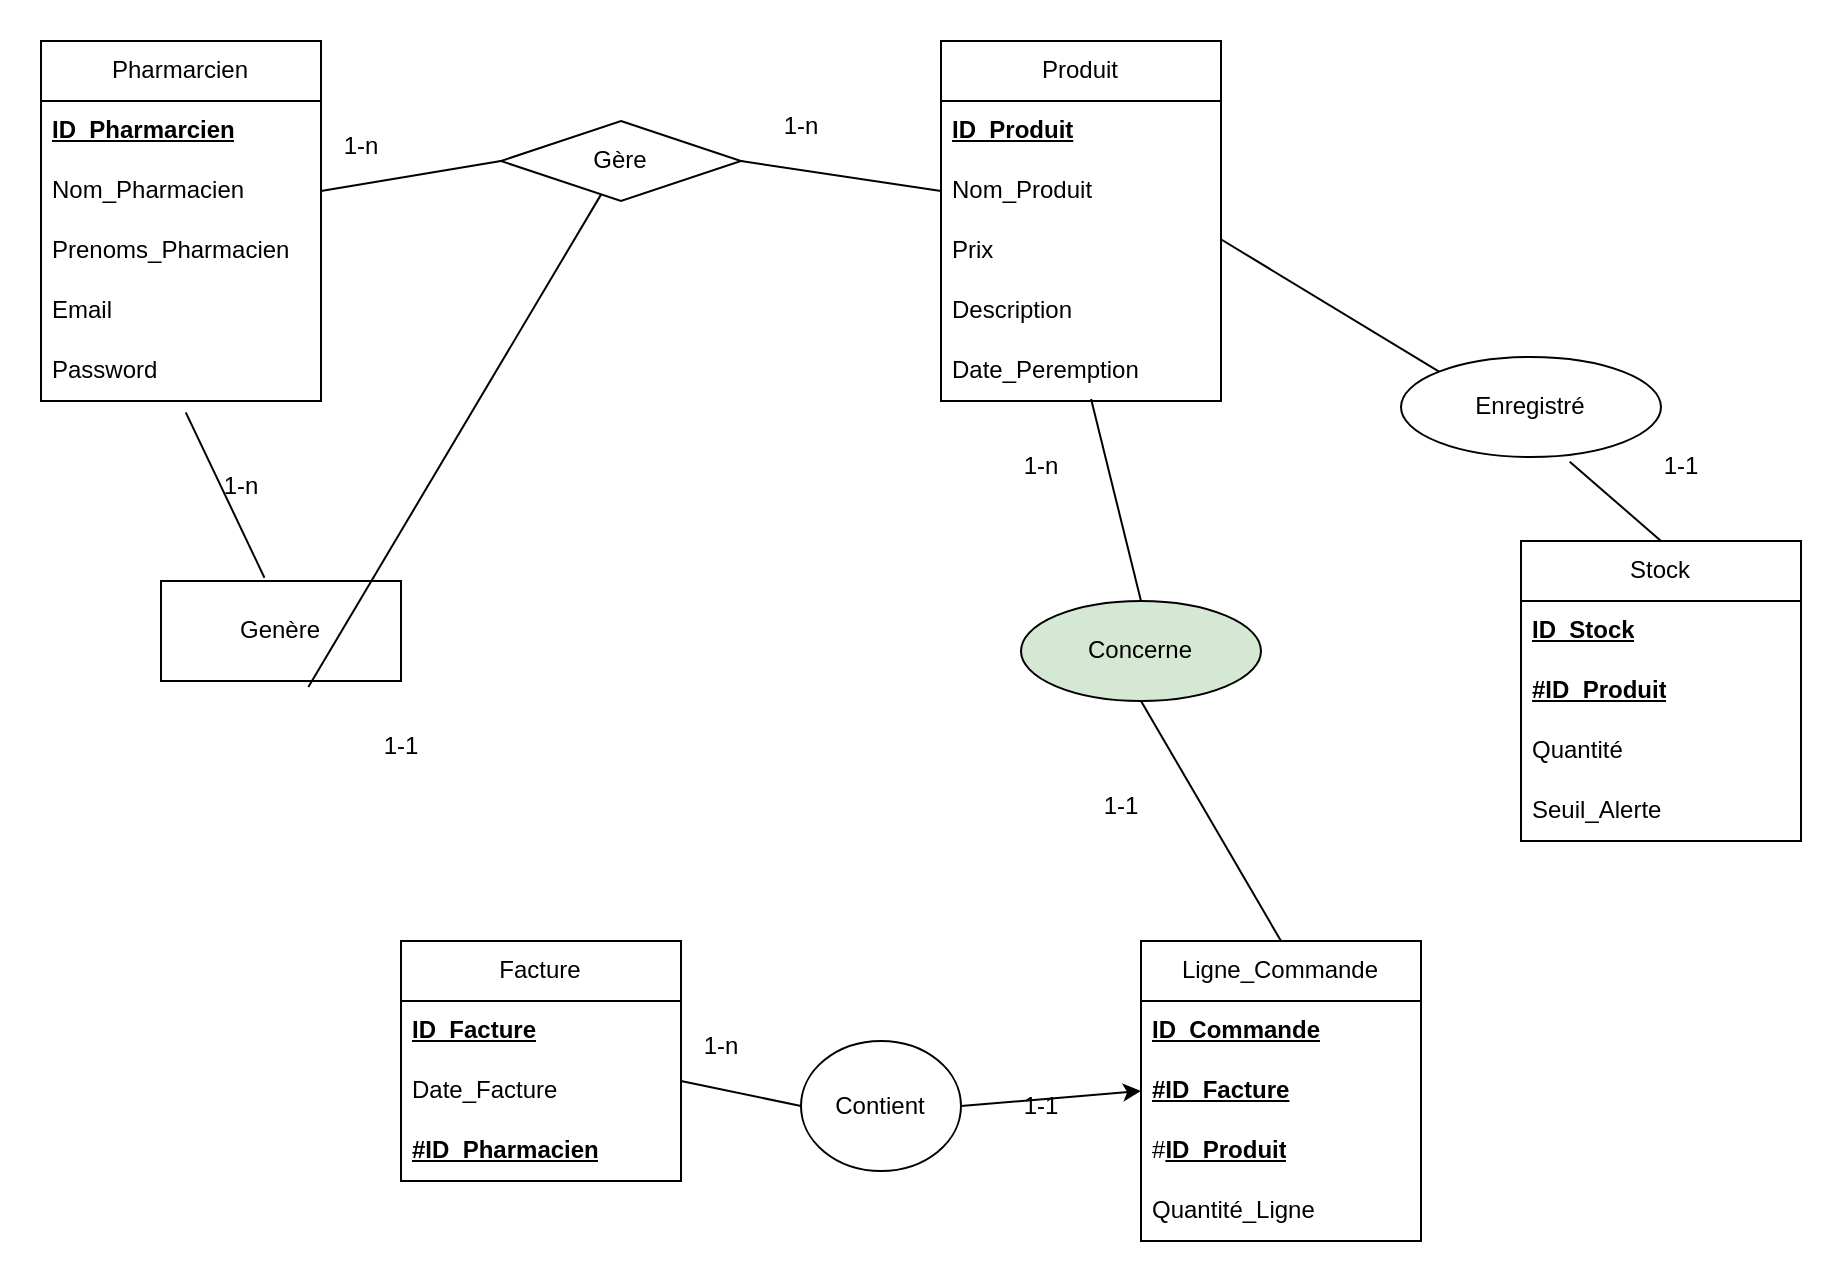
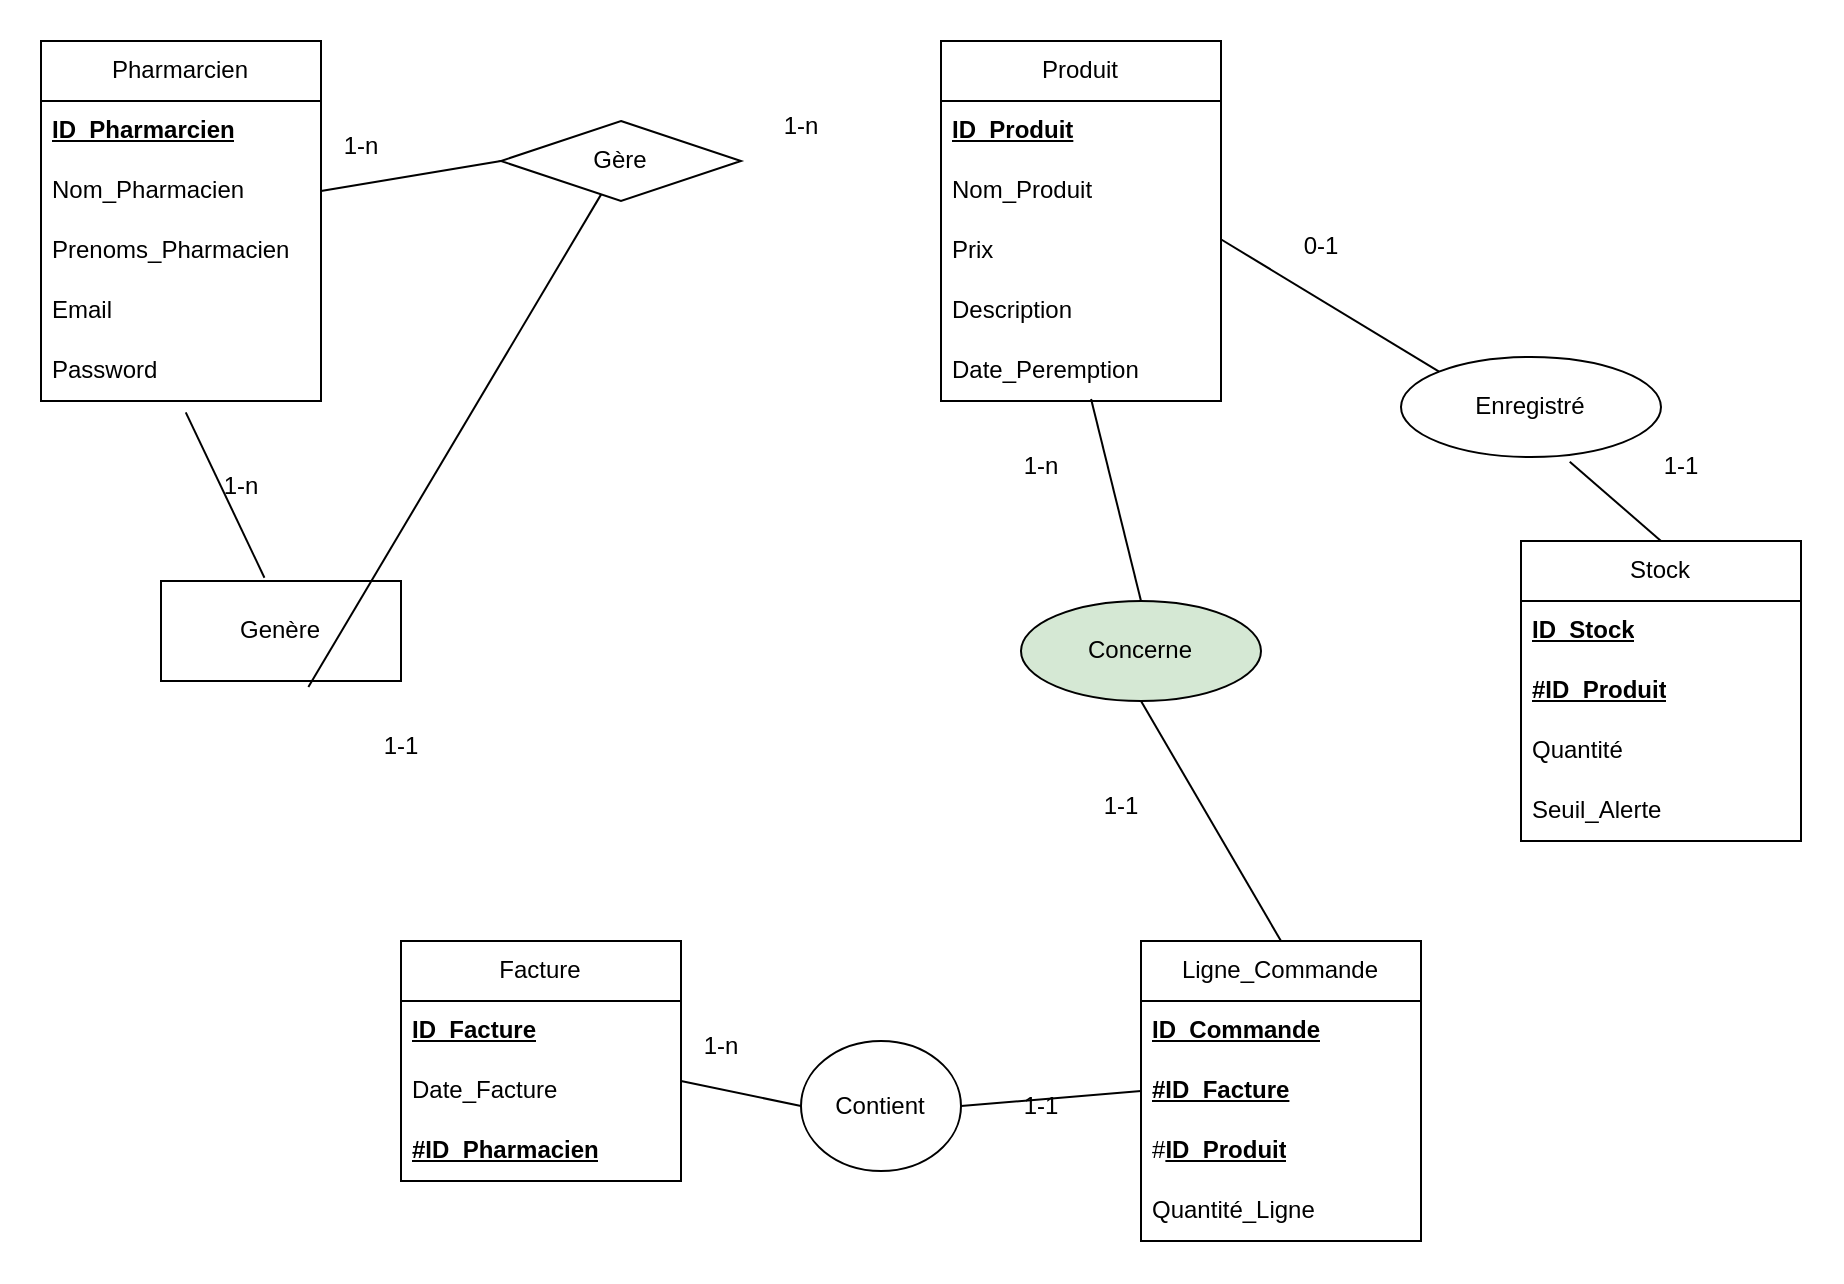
  <mxCell id="0" />
  <mxCell id="1" parent="0" />
  <mxCell id="2" value="Pharmarcien" style="swimlane;fontStyle=0;childLayout=stackLayout;horizontal=1;startSize=30;horizontalStack=0;resizeParent=1;resizeParentMax=0;resizeLast=0;collapsible=1;marginBottom=0;whiteSpace=wrap;html=1;" vertex="1" parent="1"><mxGeometry x="20" y="20" width="140" height="180" as="geometry" /></mxCell>
  <mxCell id="3" value="&lt;b&gt;&lt;u&gt;ID_Pharmarcien&lt;/u&gt;&lt;/b&gt;" style="text;strokeColor=none;fillColor=none;align=left;verticalAlign=middle;spacingLeft=4;spacingRight=4;overflow=hidden;points=[[0,0.5],[1,0.5]];portConstraint=eastwest;rotatable=0;whiteSpace=wrap;html=1;" vertex="1" parent="2"><mxGeometry y="30" width="140" height="30" as="geometry" /></mxCell>
  <mxCell id="4" value="Nom_Pharmacien&lt;span style=&quot;white-space: pre;&quot;&gt;&#09;&lt;/span&gt;" style="text;strokeColor=none;fillColor=none;align=left;verticalAlign=middle;spacingLeft=4;spacingRight=4;overflow=hidden;points=[[0,0.5],[1,0.5]];portConstraint=eastwest;rotatable=0;whiteSpace=wrap;html=1;" vertex="1" parent="2"><mxGeometry y="60" width="140" height="30" as="geometry" /></mxCell>
  <mxCell id="5" value="Prenoms_Pharmacien" style="text;strokeColor=none;fillColor=none;align=left;verticalAlign=middle;spacingLeft=4;spacingRight=4;overflow=hidden;points=[[0,0.5],[1,0.5]];portConstraint=eastwest;rotatable=0;whiteSpace=wrap;html=1;" vertex="1" parent="2"><mxGeometry y="90" width="140" height="30" as="geometry" /></mxCell>
  <mxCell id="6" value="Email" style="text;strokeColor=none;fillColor=none;align=left;verticalAlign=middle;spacingLeft=4;spacingRight=4;overflow=hidden;points=[[0,0.5],[1,0.5]];portConstraint=eastwest;rotatable=0;whiteSpace=wrap;html=1;" vertex="1" parent="2"><mxGeometry y="120" width="140" height="30" as="geometry" /></mxCell>
  <mxCell id="7" value="Password" style="text;strokeColor=none;fillColor=none;align=left;verticalAlign=middle;spacingLeft=4;spacingRight=4;overflow=hidden;points=[[0,0.5],[1,0.5]];portConstraint=eastwest;rotatable=0;whiteSpace=wrap;html=1;" vertex="1" parent="2"><mxGeometry y="150" width="140" height="30" as="geometry" /></mxCell>
  <mxCell id="8" value="Produit" style="swimlane;fontStyle=0;childLayout=stackLayout;horizontal=1;startSize=30;horizontalStack=0;resizeParent=1;resizeParentMax=0;resizeLast=0;collapsible=1;marginBottom=0;whiteSpace=wrap;html=1;" vertex="1" parent="1"><mxGeometry x="470" y="20" width="140" height="180" as="geometry" /></mxCell>
  <mxCell id="9" value="&lt;b&gt;&lt;u&gt;ID_Produit&lt;/u&gt;&lt;/b&gt;" style="text;strokeColor=none;fillColor=none;align=left;verticalAlign=middle;spacingLeft=4;spacingRight=4;overflow=hidden;points=[[0,0.5],[1,0.5]];portConstraint=eastwest;rotatable=0;whiteSpace=wrap;html=1;" vertex="1" parent="8"><mxGeometry y="30" width="140" height="30" as="geometry" /></mxCell>
  <mxCell id="10" value="Nom_Produit&lt;span style=&quot;white-space: pre;&quot;&gt;&#09;&lt;/span&gt;" style="text;strokeColor=none;fillColor=none;align=left;verticalAlign=middle;spacingLeft=4;spacingRight=4;overflow=hidden;points=[[0,0.5],[1,0.5]];portConstraint=eastwest;rotatable=0;whiteSpace=wrap;html=1;" vertex="1" parent="8"><mxGeometry y="60" width="140" height="30" as="geometry" /></mxCell>
  <mxCell id="11" value="Prix" style="text;strokeColor=none;fillColor=none;align=left;verticalAlign=middle;spacingLeft=4;spacingRight=4;overflow=hidden;points=[[0,0.5],[1,0.5]];portConstraint=eastwest;rotatable=0;whiteSpace=wrap;html=1;" vertex="1" parent="8"><mxGeometry y="90" width="140" height="30" as="geometry" /></mxCell>
  <mxCell id="12" value="Description" style="text;strokeColor=none;fillColor=none;align=left;verticalAlign=middle;spacingLeft=4;spacingRight=4;overflow=hidden;points=[[0,0.5],[1,0.5]];portConstraint=eastwest;rotatable=0;whiteSpace=wrap;html=1;" vertex="1" parent="8"><mxGeometry y="120" width="140" height="30" as="geometry" /></mxCell>
  <mxCell id="13" value="Date_Peremption" style="text;strokeColor=none;fillColor=none;align=left;verticalAlign=middle;spacingLeft=4;spacingRight=4;overflow=hidden;points=[[0,0.5],[1,0.5]];portConstraint=eastwest;rotatable=0;whiteSpace=wrap;html=1;" vertex="1" parent="8"><mxGeometry y="150" width="140" height="30" as="geometry" /></mxCell>
  <mxCell id="14" value="Facture" style="swimlane;fontStyle=0;childLayout=stackLayout;horizontal=1;startSize=30;horizontalStack=0;resizeParent=1;resizeParentMax=0;resizeLast=0;collapsible=1;marginBottom=0;whiteSpace=wrap;html=1;" vertex="1" parent="1"><mxGeometry x="200" y="470" width="140" height="120" as="geometry" /></mxCell>
  <mxCell id="15" value="&lt;b&gt;&lt;u&gt;ID_Facture&lt;/u&gt;&lt;/b&gt;" style="text;strokeColor=none;fillColor=none;align=left;verticalAlign=middle;spacingLeft=4;spacingRight=4;overflow=hidden;points=[[0,0.5],[1,0.5]];portConstraint=eastwest;rotatable=0;whiteSpace=wrap;html=1;" vertex="1" parent="14"><mxGeometry y="30" width="140" height="30" as="geometry" /></mxCell>
  <mxCell id="16" value="Date_Facture" style="text;strokeColor=none;fillColor=none;align=left;verticalAlign=middle;spacingLeft=4;spacingRight=4;overflow=hidden;points=[[0,0.5],[1,0.5]];portConstraint=eastwest;rotatable=0;whiteSpace=wrap;html=1;" vertex="1" parent="14"><mxGeometry y="60" width="140" height="30" as="geometry" /></mxCell>
  <mxCell id="17" value="&lt;b&gt;&lt;u&gt;#ID_Pharmacien&lt;/u&gt;&lt;/b&gt;" style="text;strokeColor=none;fillColor=none;align=left;verticalAlign=middle;spacingLeft=4;spacingRight=4;overflow=hidden;points=[[0,0.5],[1,0.5]];portConstraint=eastwest;rotatable=0;whiteSpace=wrap;html=1;" vertex="1" parent="14"><mxGeometry y="90" width="140" height="30" as="geometry" /></mxCell>
  <mxCell id="18" value="Ligne_Commande" style="swimlane;fontStyle=0;childLayout=stackLayout;horizontal=1;startSize=30;horizontalStack=0;resizeParent=1;resizeParentMax=0;resizeLast=0;collapsible=1;marginBottom=0;whiteSpace=wrap;html=1;" vertex="1" parent="1"><mxGeometry x="570" y="470" width="140" height="150" as="geometry" /></mxCell>
  <mxCell id="19" value="&lt;b&gt;&lt;u&gt;ID_Commande&lt;/u&gt;&lt;/b&gt;" style="text;strokeColor=none;fillColor=none;align=left;verticalAlign=middle;spacingLeft=4;spacingRight=4;overflow=hidden;points=[[0,0.5],[1,0.5]];portConstraint=eastwest;rotatable=0;whiteSpace=wrap;html=1;" vertex="1" parent="18"><mxGeometry y="30" width="140" height="30" as="geometry" /></mxCell>
  <mxCell id="20" value="&lt;b&gt;&lt;u&gt;#ID_Facture&lt;/u&gt;&lt;/b&gt;" style="text;strokeColor=none;fillColor=none;align=left;verticalAlign=middle;spacingLeft=4;spacingRight=4;overflow=hidden;points=[[0,0.5],[1,0.5]];portConstraint=eastwest;rotatable=0;whiteSpace=wrap;html=1;" vertex="1" parent="18"><mxGeometry y="60" width="140" height="30" as="geometry" /></mxCell>
  <mxCell id="21" value="#&lt;b&gt;&lt;u&gt;ID_Produit&lt;/u&gt;&lt;/b&gt;" style="text;strokeColor=none;fillColor=none;align=left;verticalAlign=middle;spacingLeft=4;spacingRight=4;overflow=hidden;points=[[0,0.5],[1,0.5]];portConstraint=eastwest;rotatable=0;whiteSpace=wrap;html=1;" vertex="1" parent="18"><mxGeometry y="90" width="140" height="30" as="geometry" /></mxCell>
  <mxCell id="22" value="Quantité_Ligne" style="text;strokeColor=none;fillColor=none;align=left;verticalAlign=middle;spacingLeft=4;spacingRight=4;overflow=hidden;points=[[0,0.5],[1,0.5]];portConstraint=eastwest;rotatable=0;whiteSpace=wrap;html=1;" vertex="1" parent="18"><mxGeometry y="120" width="140" height="30" as="geometry" /></mxCell>
  <mxCell id="23" value="Stock" style="swimlane;fontStyle=0;childLayout=stackLayout;horizontal=1;startSize=30;horizontalStack=0;resizeParent=1;resizeParentMax=0;resizeLast=0;collapsible=1;marginBottom=0;whiteSpace=wrap;html=1;" vertex="1" parent="1"><mxGeometry x="760" y="270" width="140" height="150" as="geometry" /></mxCell>
  <mxCell id="24" value="&lt;u&gt;&lt;b&gt;ID_Stock&lt;/b&gt;&lt;/u&gt;" style="text;strokeColor=none;fillColor=none;align=left;verticalAlign=middle;spacingLeft=4;spacingRight=4;overflow=hidden;points=[[0,0.5],[1,0.5]];portConstraint=eastwest;rotatable=0;whiteSpace=wrap;html=1;" vertex="1" parent="23"><mxGeometry y="30" width="140" height="30" as="geometry" /></mxCell>
  <mxCell id="25" value="&lt;b&gt;&lt;u&gt;#ID_Produit&lt;/u&gt;&lt;/b&gt;" style="text;strokeColor=none;fillColor=none;align=left;verticalAlign=middle;spacingLeft=4;spacingRight=4;overflow=hidden;points=[[0,0.5],[1,0.5]];portConstraint=eastwest;rotatable=0;whiteSpace=wrap;html=1;" vertex="1" parent="23"><mxGeometry y="60" width="140" height="30" as="geometry" /></mxCell>
  <mxCell id="26" value="Quantité" style="text;strokeColor=none;fillColor=none;align=left;verticalAlign=middle;spacingLeft=4;spacingRight=4;overflow=hidden;points=[[0,0.5],[1,0.5]];portConstraint=eastwest;rotatable=0;whiteSpace=wrap;html=1;" vertex="1" parent="23"><mxGeometry y="90" width="140" height="30" as="geometry" /></mxCell>
  <mxCell id="27" value="Seuil_Alerte" style="text;strokeColor=none;fillColor=none;align=left;verticalAlign=middle;spacingLeft=4;spacingRight=4;overflow=hidden;points=[[0,0.5],[1,0.5]];portConstraint=eastwest;rotatable=0;whiteSpace=wrap;html=1;" vertex="1" parent="23"><mxGeometry y="120" width="140" height="30" as="geometry" /></mxCell>
  <mxCell id="28" value="Gère" style="rhombus;whiteSpace=wrap;html=1;" vertex="1" parent="1"><mxGeometry x="250" y="60" width="120" height="40" as="geometry" /></mxCell>
  <mxCell id="29" value="" style="endArrow=none;html=1;rounded=0;exitX=1;exitY=0.5;exitDx=0;exitDy=0;entryX=0;entryY=0.5;entryDx=0;entryDy=0;" edge="1" parent="1" source="4" target="28"><mxGeometry width="50" height="50" relative="1" as="geometry"><mxPoint x="260" y="200" as="sourcePoint" /><mxPoint x="310" y="150" as="targetPoint" /></mxGeometry></mxCell>
  <mxCell id="30" value="1-n" style="text;html=1;align=center;verticalAlign=middle;resizable=0;points=[];autosize=1;strokeColor=none;fillColor=none;" vertex="1" parent="1"><mxGeometry x="160" y="58" width="40" height="30" as="geometry" /></mxCell>
- <mxCell id="31" value="" style="endArrow=none;html=1;rounded=0;entryX=1;entryY=0.5;entryDx=0;entryDy=0;exitX=0;exitY=0.5;exitDx=0;exitDy=0;" edge="1" parent="1" source="10" target="28"><mxGeometry width="50" height="50" relative="1" as="geometry"><mxPoint x="260" y="200" as="sourcePoint" /><mxPoint x="310" y="150" as="targetPoint" /></mxGeometry></mxCell>
  <mxCell id="32" value="1-n" style="text;html=1;align=center;verticalAlign=middle;resizable=0;points=[];autosize=1;strokeColor=none;fillColor=none;" vertex="1" parent="1"><mxGeometry x="380" y="48" width="40" height="30" as="geometry" /></mxCell>
  <mxCell id="33" value="Genère" style="whiteSpace=wrap;html=1;rounded=0;" vertex="1" parent="1"><mxGeometry x="80" y="290" width="120" height="50" as="geometry" /></mxCell>
  <mxCell id="34" value="" style="endArrow=none;html=1;rounded=0;entryX=0.517;entryY=1.189;entryDx=0;entryDy=0;entryPerimeter=0;exitX=0.431;exitY=-0.033;exitDx=0;exitDy=0;exitPerimeter=0;" edge="1" parent="1" source="33" target="7"><mxGeometry width="50" height="50" relative="1" as="geometry"><mxPoint x="290" y="470" as="sourcePoint" /><mxPoint x="340" y="420" as="targetPoint" /></mxGeometry></mxCell>
  <mxCell id="35" value="1-n" style="text;html=1;align=center;verticalAlign=middle;resizable=0;points=[];autosize=1;strokeColor=none;fillColor=none;" vertex="1" parent="1"><mxGeometry x="100" y="228" width="40" height="30" as="geometry" /></mxCell>
  <mxCell id="36" value="" style="endArrow=none;html=1;rounded=0;exitX=0.614;exitY=1.06;exitDx=0;exitDy=0;exitPerimeter=0;" edge="1" parent="1" source="33" target="28"><mxGeometry width="50" height="50" relative="1" as="geometry"><mxPoint x="290" y="320" as="sourcePoint" /><mxPoint x="340" y="270" as="targetPoint" /></mxGeometry></mxCell>
  <mxCell id="37" value="1-1" style="text;html=1;align=center;verticalAlign=middle;resizable=0;points=[];autosize=1;strokeColor=none;fillColor=none;" vertex="1" parent="1"><mxGeometry x="180" y="358" width="40" height="30" as="geometry" /></mxCell>
  <mxCell id="38" value="Contient" style="ellipse;whiteSpace=wrap;html=1;" vertex="1" parent="1"><mxGeometry x="400" y="520" width="80" height="65" as="geometry" /></mxCell>
  <mxCell id="39" value="" style="endArrow=none;html=1;rounded=0;entryX=0;entryY=0.5;entryDx=0;entryDy=0;" edge="1" parent="1" target="38"><mxGeometry width="50" height="50" relative="1" as="geometry"><mxPoint x="340" y="540" as="sourcePoint" /><mxPoint x="700" y="490" as="targetPoint" /></mxGeometry></mxCell>
  <mxCell id="40" value="1-n" style="text;html=1;align=center;verticalAlign=middle;resizable=0;points=[];autosize=1;strokeColor=none;fillColor=none;" vertex="1" parent="1"><mxGeometry x="340" y="508" width="40" height="30" as="geometry" /></mxCell>
- <mxCell id="41" value="" style="endArrow=classic;html=1;rounded=0;exitX=1;exitY=0.5;exitDx=0;exitDy=0;entryX=0;entryY=0.5;entryDx=0;entryDy=0;" edge="1" parent="1" source="38" target="20"><mxGeometry width="50" height="50" relative="1" as="geometry"><mxPoint x="480" y="540" as="sourcePoint" /><mxPoint x="530" y="490" as="targetPoint" /></mxGeometry></mxCell>
+ <mxCell id="41" value="" style="endArrow=none;html=1;rounded=0;exitX=1;exitY=0.5;exitDx=0;exitDy=0;entryX=0;entryY=0.5;entryDx=0;entryDy=0;" edge="1" parent="1" source="38" target="20"><mxGeometry width="50" height="50" relative="1" as="geometry"><mxPoint x="480" y="540" as="sourcePoint" /><mxPoint x="530" y="490" as="targetPoint" /></mxGeometry></mxCell>
  <mxCell id="42" value="1-1" style="text;html=1;align=center;verticalAlign=middle;resizable=0;points=[];autosize=1;strokeColor=none;fillColor=none;" vertex="1" parent="1"><mxGeometry x="500" y="538" width="40" height="30" as="geometry" /></mxCell>
  <mxCell id="43" value="Concerne" style="ellipse;whiteSpace=wrap;html=1;fillColor=#d5e8d4;" vertex="1" parent="1"><mxGeometry x="510" y="300" width="120" height="50" as="geometry" /></mxCell>
  <mxCell id="44" value="" style="endArrow=none;html=1;rounded=0;exitX=0.5;exitY=0;exitDx=0;exitDy=0;entryX=0.536;entryY=0.967;entryDx=0;entryDy=0;entryPerimeter=0;" edge="1" parent="1" source="43" target="13"><mxGeometry width="50" height="50" relative="1" as="geometry"><mxPoint x="720" y="330" as="sourcePoint" /><mxPoint x="770" y="280" as="targetPoint" /></mxGeometry></mxCell>
  <mxCell id="45" value="" style="endArrow=none;html=1;rounded=0;exitX=0.5;exitY=1;exitDx=0;exitDy=0;entryX=0.5;entryY=0;entryDx=0;entryDy=0;" edge="1" parent="1" source="43" target="18"><mxGeometry width="50" height="50" relative="1" as="geometry"><mxPoint x="720" y="330" as="sourcePoint" /><mxPoint x="770" y="280" as="targetPoint" /></mxGeometry></mxCell>
  <mxCell id="46" value="1-1" style="text;html=1;align=center;verticalAlign=middle;resizable=0;points=[];autosize=1;strokeColor=none;fillColor=none;" vertex="1" parent="1"><mxGeometry x="540" y="388" width="40" height="30" as="geometry" /></mxCell>
  <mxCell id="47" value="1-n" style="text;html=1;align=center;verticalAlign=middle;resizable=0;points=[];autosize=1;strokeColor=none;fillColor=none;" vertex="1" parent="1"><mxGeometry x="500" y="218" width="40" height="30" as="geometry" /></mxCell>
  <mxCell id="48" value="Enregistré" style="ellipse;whiteSpace=wrap;html=1;" vertex="1" parent="1"><mxGeometry x="700" y="178" width="130" height="50" as="geometry" /></mxCell>
  <mxCell id="49" value="" style="endArrow=none;html=1;rounded=0;entryX=0;entryY=0;entryDx=0;entryDy=0;exitX=0.998;exitY=0.3;exitDx=0;exitDy=0;exitPerimeter=0;" edge="1" parent="1" source="11" target="48"><mxGeometry width="50" height="50" relative="1" as="geometry"><mxPoint x="530" y="270" as="sourcePoint" /><mxPoint x="580" y="220" as="targetPoint" /></mxGeometry></mxCell>
+ <mxCell id="50" value="0-1" style="text;html=1;align=center;verticalAlign=middle;resizable=0;points=[];autosize=1;strokeColor=none;fillColor=none;" vertex="1" parent="1"><mxGeometry x="640" y="108" width="40" height="30" as="geometry" /></mxCell>
  <mxCell id="51" value="" style="endArrow=none;html=1;rounded=0;exitX=0.5;exitY=0;exitDx=0;exitDy=0;entryX=0.649;entryY=1.047;entryDx=0;entryDy=0;entryPerimeter=0;" edge="1" parent="1" source="23" target="48"><mxGeometry width="50" height="50" relative="1" as="geometry"><mxPoint x="530" y="270" as="sourcePoint" /><mxPoint x="580" y="220" as="targetPoint" /></mxGeometry></mxCell>
  <mxCell id="52" value="1-1" style="text;html=1;align=center;verticalAlign=middle;resizable=0;points=[];autosize=1;strokeColor=none;fillColor=none;" vertex="1" parent="1"><mxGeometry x="820" y="218" width="40" height="30" as="geometry" /></mxCell>
